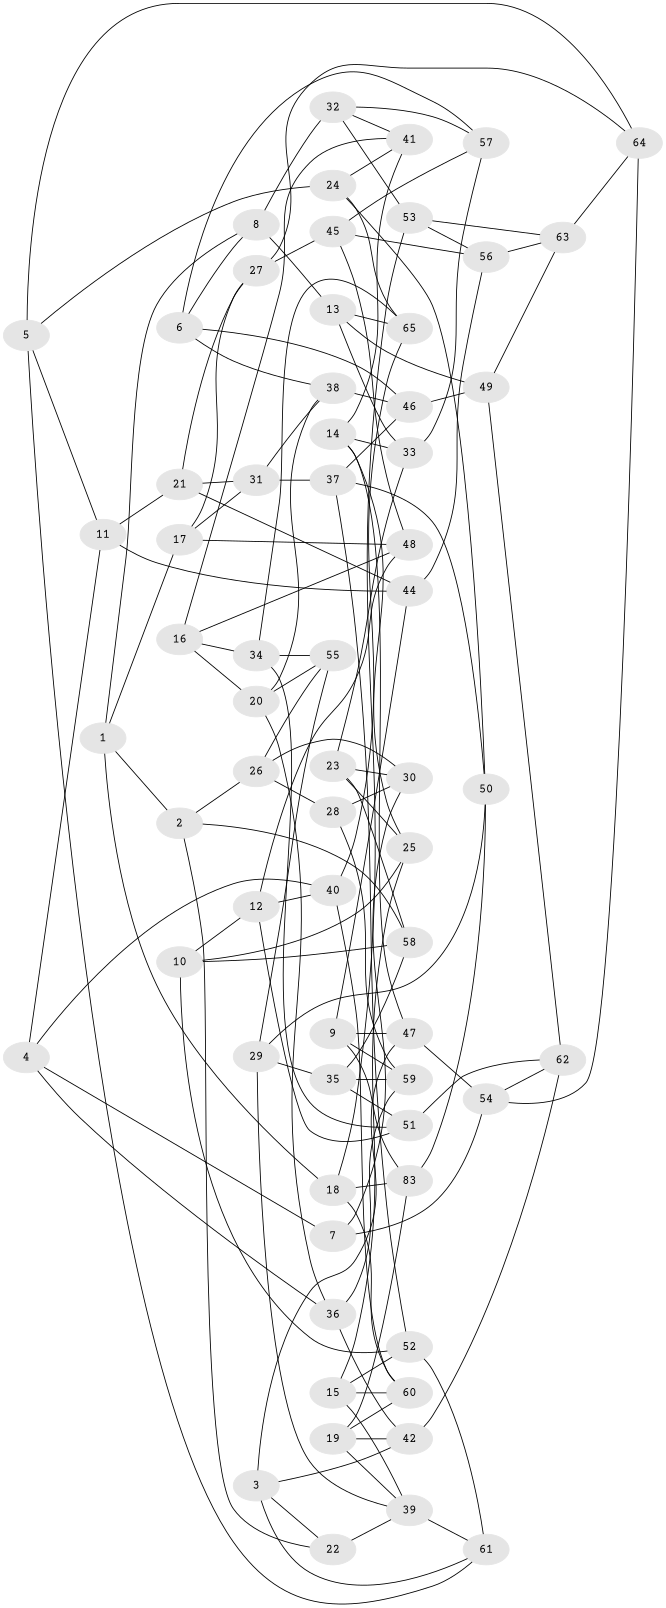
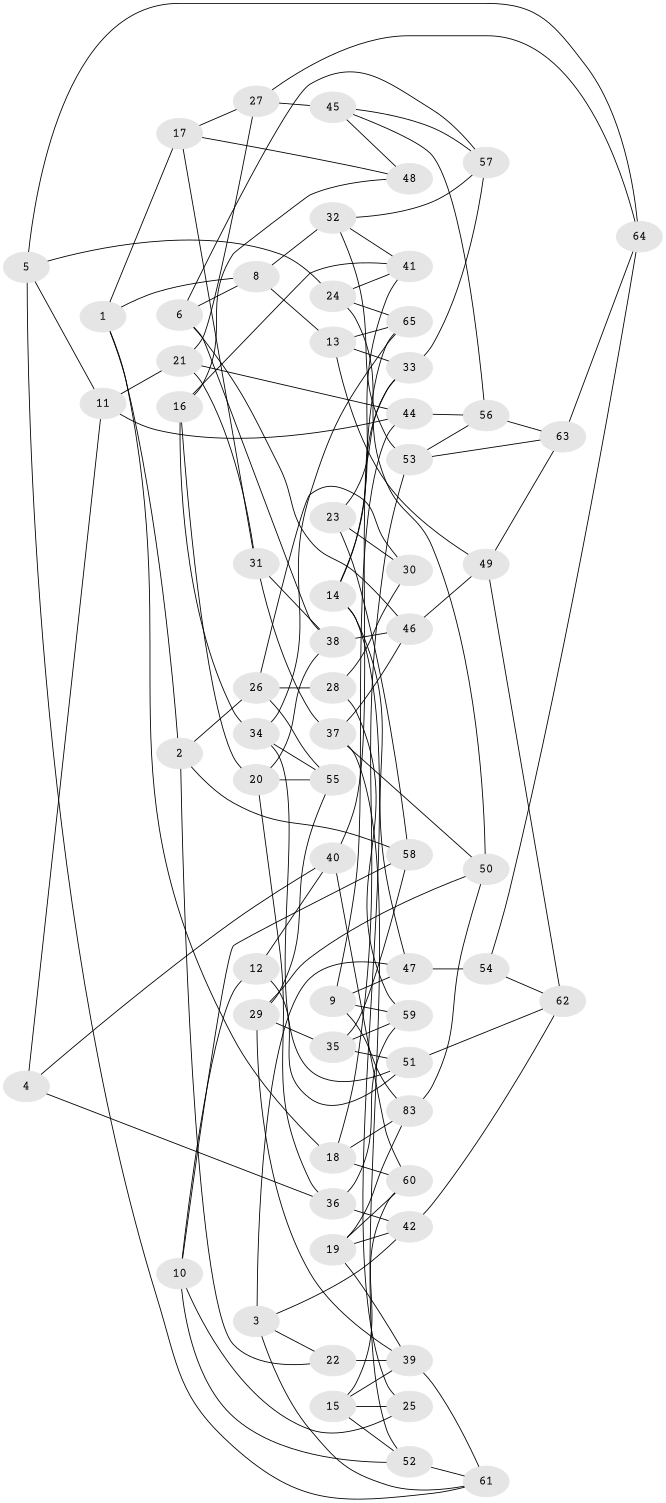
  graph {
    fontname="Courier Prime"
    rankdir=LR
    node [color=gray90 fontname="Courier Prime" style=filled]
    edge [fontname="Courier Prime"]
    1
    2
    8
    17
    18
    22
    26
    58
    13
    32
    48
    27
    31
    n14 [label=83]
    60
    53
    39
    28
    30
    55
    3
    42
    47
    61
    62
    54
    4
-   7
    11
    36
    40
    44
    21
    59
    65
    5
    24
    64
    41
    50
    6
    38
    46
    57
    49
    33
    9
    56
    10
    12
    25
    52
    51
    63
    14
    15
    16
    20
    34
    45
    37
    19
    23
    29
    35
    1 -- 2
    1 -- 8
    1 -- 17
    1 -- 18
    2 -- 22
    2 -- 26
    2 -- 58
    8 -- 13
    8 -- 32
    17 -- 48
    17 -- 27
    17 -- 31
    18 -- n14
    18 -- 60
    18 -- 53
    22 -- 39
    26 -- 28
    26 -- 30
    26 -- 55
    13 -- 65
    13 -- 49
    13 -- 33
    32 -- 53
    32 -- 41
    32 -- 57
    27 -- 64
    27 -- 45
    31 -- 38
    31 -- 37
    n14 -- 50
    53 -- 56
    53 -- 63
    39 -- 61
    28 -- 30
    28 -- 59
    3 -- 22
    3 -- 42
    3 -- 47
    3 -- 61
    42 -- 62
    47 -- 54
    54 -- 62
    54 -- 64
-   4 -- 7
    4 -- 11
    4 -- 36
    4 -- 40
-   7 -- 30
-   7 -- 54
    11 -- 44
    11 -- 21
    36 -- 42
    36 -- 59
    40 -- 60
    40 -- 65
    44 -- 56
    21 -- 27
    21 -- 31
    21 -- 44
    5 -- 61
    5 -- 11
    5 -- 24
    5 -- 64
    24 -- 65
    24 -- 41
    24 -- 50
    6 -- 8
    6 -- 38
    6 -- 46
    6 -- 57
    38 -- 46
    46 -- 49
    49 -- 62
    49 -- 63
    33 -- 57
    9 -- n14
    9 -- 47
    9 -- 44
    9 -- 59
    56 -- 63
    10 -- 58
    10 -- 12
    10 -- 25
    10 -- 52
-   12 -- 48
    12 -- 40
    12 -- 51
    52 -- 61
    51 -- 62
    63 -- 64
    14 -- 47
    14 -- 41
    14 -- 33
    14 -- 25
    15 -- 60
    15 -- 39
    15 -- 25
    15 -- 52
    16 -- 48
    16 -- 41
    16 -- 20
    16 -- 34
    20 -- 55
    20 -- 36
    20 -- 38
    34 -- 55
    34 -- 65
    34 -- 51
    45 -- 48
    45 -- 57
    45 -- 56
    37 -- 50
    37 -- 46
    37 -- 52
    19 -- n14
    19 -- 60
    19 -- 39
    19 -- 42
    23 -- 58
    23 -- 30
    23 -- 33
-   23 -- 25
    29 -- 39
    29 -- 55
    29 -- 50
    29 -- 35
    35 -- 58
    35 -- 59
    35 -- 51
  }
